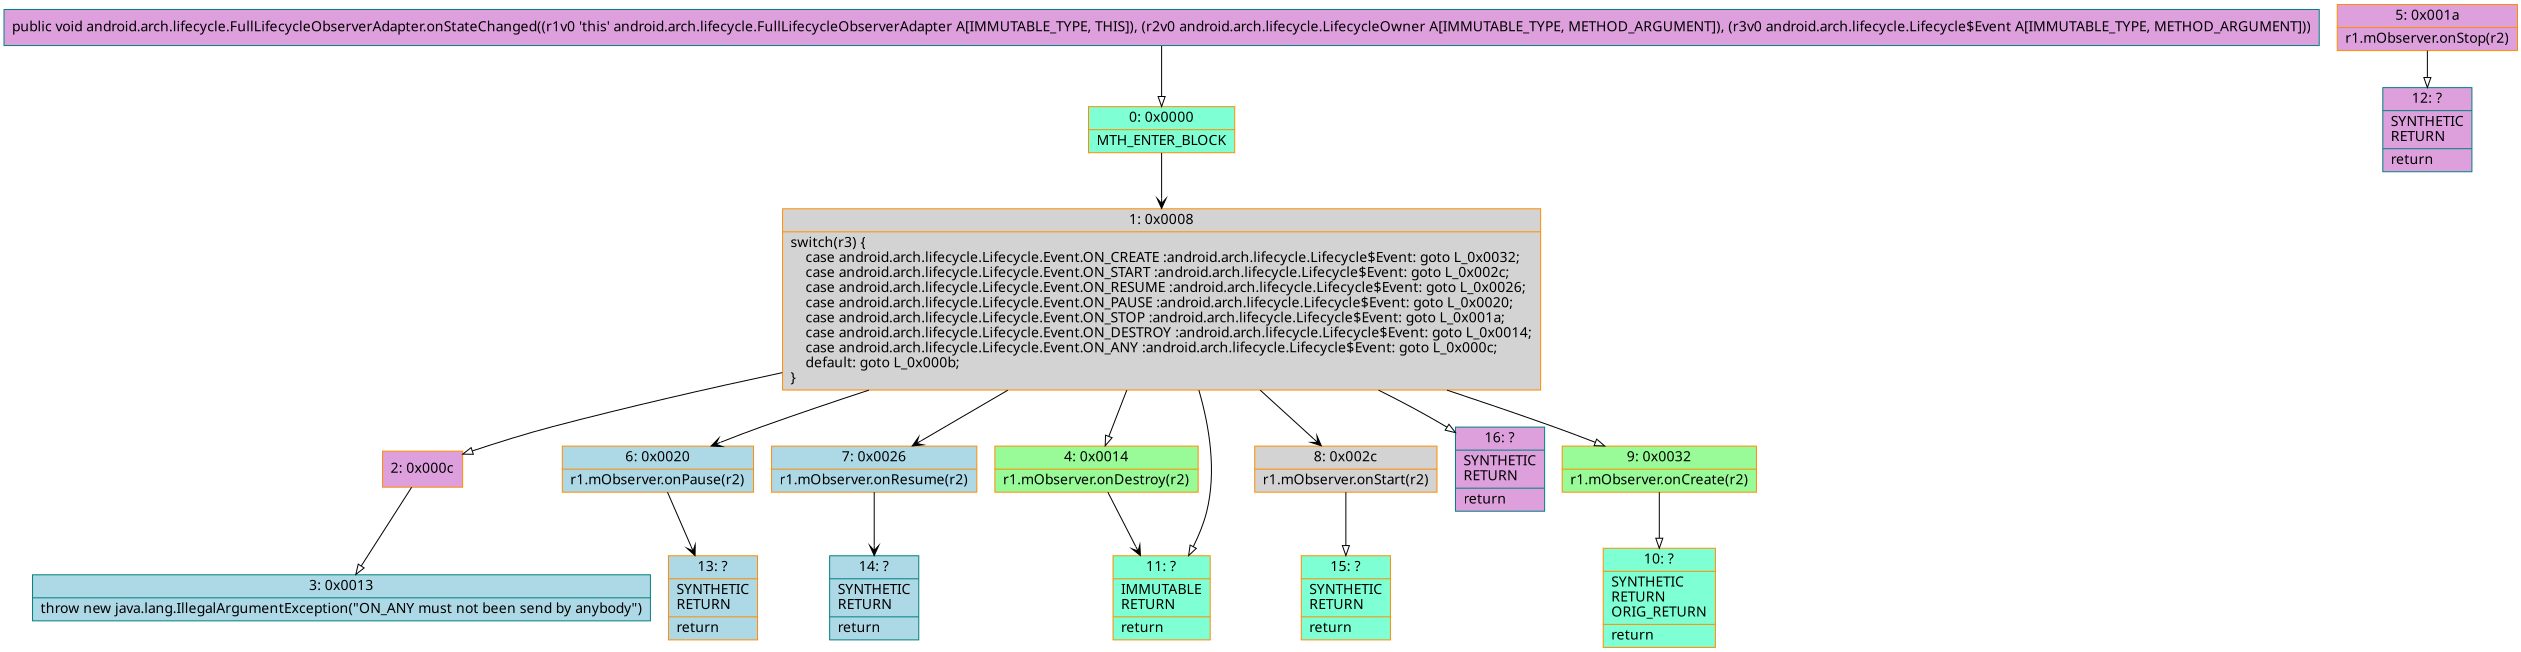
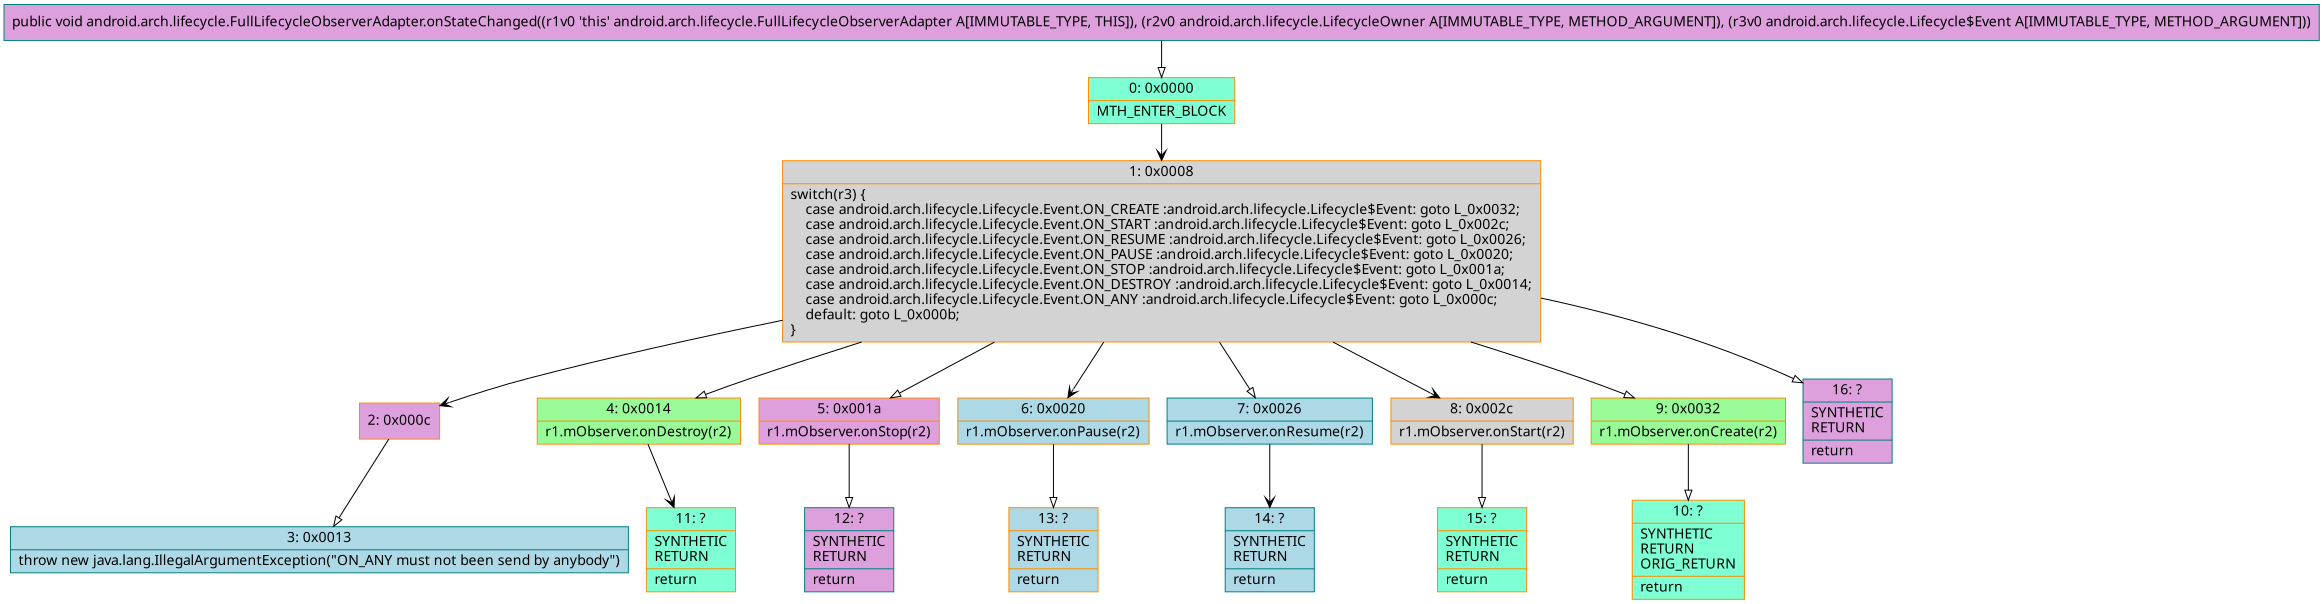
  digraph {
    fontname="Noto Sans"
    node [color=darkorange fillcolor=plum fontname="Noto Sans" shape=record style=filled]
    edge [arrowhead=onormal fontname="Noto Sans"]
    n1 [fillcolor=aquamarine label="{0\:\ 0x0000|MTH_ENTER_BLOCK\l}"]
    n2 [fillcolor=lightgrey label="{1\:\ 0x0008|switch(r3) \{\l    case android.arch.lifecycle.Lifecycle.Event.ON_CREATE :android.arch.lifecycle.Lifecycle$Event: goto L_0x0032;\l    case android.arch.lifecycle.Lifecycle.Event.ON_START :android.arch.lifecycle.Lifecycle$Event: goto L_0x002c;\l    case android.arch.lifecycle.Lifecycle.Event.ON_RESUME :android.arch.lifecycle.Lifecycle$Event: goto L_0x0026;\l    case android.arch.lifecycle.Lifecycle.Event.ON_PAUSE :android.arch.lifecycle.Lifecycle$Event: goto L_0x0020;\l    case android.arch.lifecycle.Lifecycle.Event.ON_STOP :android.arch.lifecycle.Lifecycle$Event: goto L_0x001a;\l    case android.arch.lifecycle.Lifecycle.Event.ON_DESTROY :android.arch.lifecycle.Lifecycle$Event: goto L_0x0014;\l    case android.arch.lifecycle.Lifecycle.Event.ON_ANY :android.arch.lifecycle.Lifecycle$Event: goto L_0x000c;\l    default: goto L_0x000b;\l\}\l}"]
    n3 [label="{2\:\ 0x000c}"]
    n4 [fillcolor=palegreen label="{4\:\ 0x0014|r1.mObserver.onDestroy(r2)\l}"]
    n5 [label="{5\:\ 0x001a|r1.mObserver.onStop(r2)\l}"]
    n6 [fillcolor=lightblue label="{6\:\ 0x0020|r1.mObserver.onPause(r2)\l}"]
-   n7 [fillcolor=lightblue label="{7\:\ 0x0026|r1.mObserver.onResume(r2)\l}"]
+   n7 [color=teal fillcolor=lightblue label="{7\:\ 0x0026|r1.mObserver.onResume(r2)\l}"]
    n8 [fillcolor=lightgrey label="{8\:\ 0x002c|r1.mObserver.onStart(r2)\l}"]
    n9 [fillcolor=palegreen label="{9\:\ 0x0032|r1.mObserver.onCreate(r2)\l}"]
    n10 [color=teal label="{16\:\ ?|SYNTHETIC\lRETURN\l|return\l}"]
    n11 [color=teal fillcolor=lightblue label="{3\:\ 0x0013|throw new java.lang.IllegalArgumentException(\"ON_ANY must not been send by anybody\")\l}"]
-   n12 [fillcolor=aquamarine label="{11\:\ ?|IMMUTABLE\lRETURN\l|return\l}"]
+   n12 [fillcolor=aquamarine label="{11\:\ ?|SYNTHETIC\lRETURN\l|return\l}"]
    n13 [color=teal label="{12\:\ ?|SYNTHETIC\lRETURN\l|return\l}"]
    n14 [fillcolor=lightblue label="{13\:\ ?|SYNTHETIC\lRETURN\l|return\l}"]
    n15 [color=teal fillcolor=lightblue label="{14\:\ ?|SYNTHETIC\lRETURN\l|return\l}"]
    n16 [fillcolor=aquamarine label="{15\:\ ?|SYNTHETIC\lRETURN\l|return\l}"]
    n17 [fillcolor=aquamarine label="{10\:\ ?|SYNTHETIC\lRETURN\lORIG_RETURN\l|return\l}"]
    n18 [color=teal label="{public void android.arch.lifecycle.FullLifecycleObserverAdapter.onStateChanged((r1v0 'this' android.arch.lifecycle.FullLifecycleObserverAdapter A[IMMUTABLE_TYPE, THIS]), (r2v0 android.arch.lifecycle.LifecycleOwner A[IMMUTABLE_TYPE, METHOD_ARGUMENT]), (r3v0 android.arch.lifecycle.Lifecycle$Event A[IMMUTABLE_TYPE, METHOD_ARGUMENT])) }"]
    n1 -> n2 [arrowhead=vee]
-   n2 -> n3
+   n2 -> n3 [arrowhead=vee]
    n2 -> n4
-   n2 -> n12
+   n2 -> n5
    n2 -> n6 [arrowhead=vee]
-   n2 -> n7 [arrowhead=vee]
+   n2 -> n7
    n2 -> n8 [arrowhead=vee]
    n2 -> n9
    n2 -> n10
    n3 -> n11
    n4 -> n12 [arrowhead=vee]
    n5 -> n13
-   n6 -> n14 [arrowhead=vee]
+   n6 -> n14
    n7 -> n15 [arrowhead=vee]
    n8 -> n16
    n9 -> n17
    n18 -> n1
  }
